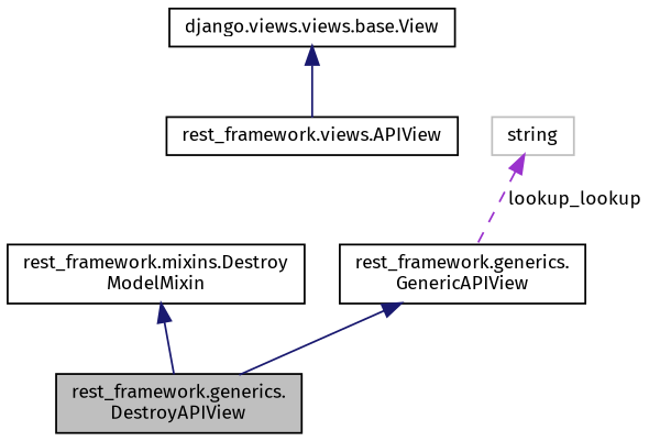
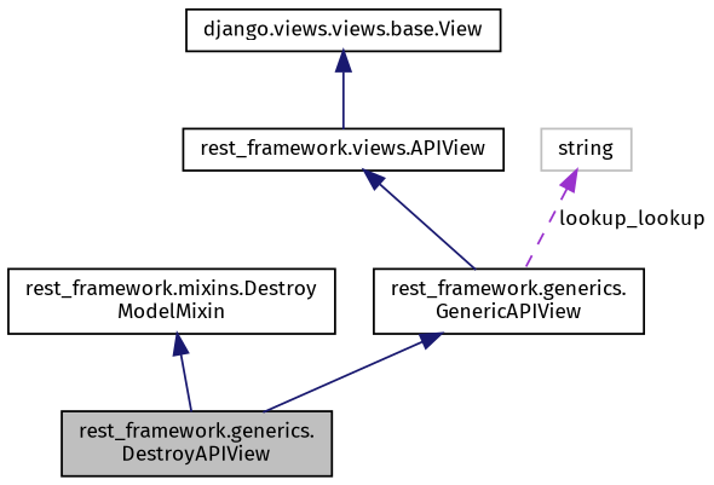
  digraph {
    fontname="Fira Sans"
    node [color=black fillcolor=white fontname="Fira Sans" fontsize=10 shape=record style=filled]
    edge [color=midnightblue dir=back fontname="Fira Sans" fontsize=10 labelfontname=Helvetica labelfontsize=10 style=solid]
    n1 [fillcolor=grey75 fontcolor=black height=0.2 label="rest_framework.generics.\lDestroyAPIView" width=0.4]
    n2 [height=0.2 label="rest_framework.mixins.Destroy\lModelMixin" width=0.4]
    n3 [height=0.2 label="rest_framework.generics.\lGenericAPIView" width=0.4]
    n4 [height=0.2 label="rest_framework.views.APIView" width=0.4]
    n5 [height=0.2 label="django.views.views.base.View" width=0.4]
    n6 [color=grey75 height=0.2 label=string width=0.4]
    n2 -> n1
    n3 -> n1
+   n4 -> n3
    n5 -> n4
    n6 -> n3 [color=darkorchid3 label=" lookup_lookup" style=dashed]
  }
